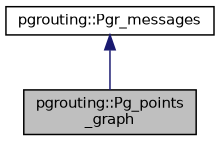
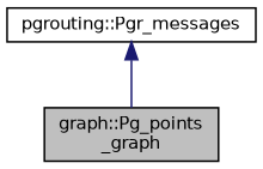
  digraph {
    node [color=black fontname=Helvetica fontsize=10 shape=record style=filled]
-   n1 [fillcolor=grey75 fontcolor=black height=0.2 label="pgrouting::Pg_points\l_graph" width=0.4]
+   n1 [fillcolor=grey75 fontcolor=black height=0.2 label="graph::Pg_points\l_graph" width=0.4]
    n2 [fillcolor=white height=0.2 label="pgrouting::Pgr_messages" width=0.4]
    n2 -> n1 [color=midnightblue dir=back fontname=Helvetica fontsize=10 labelfontname=Helvetica labelfontsize=10 style=solid]
  }
